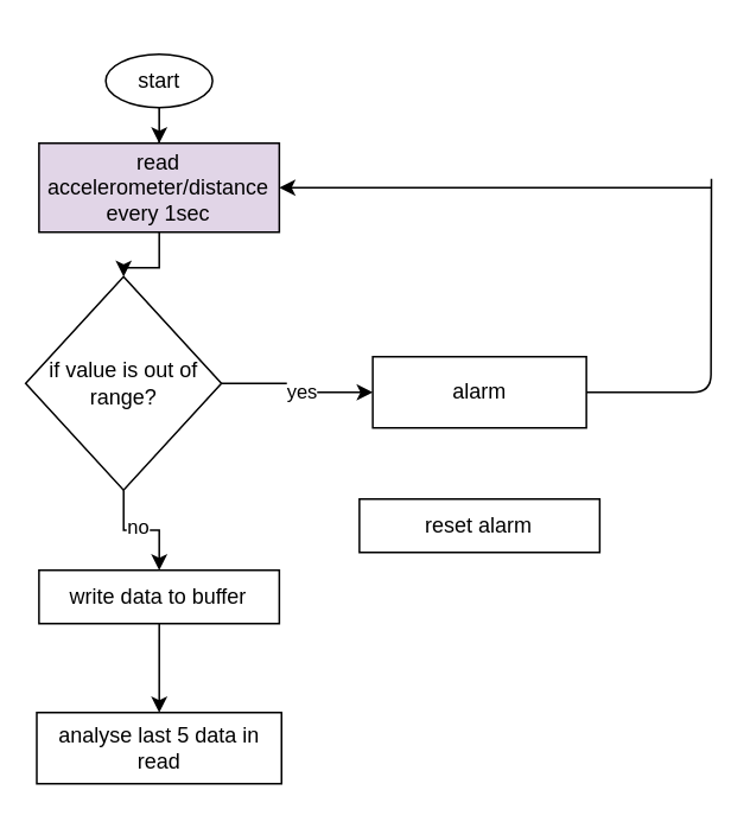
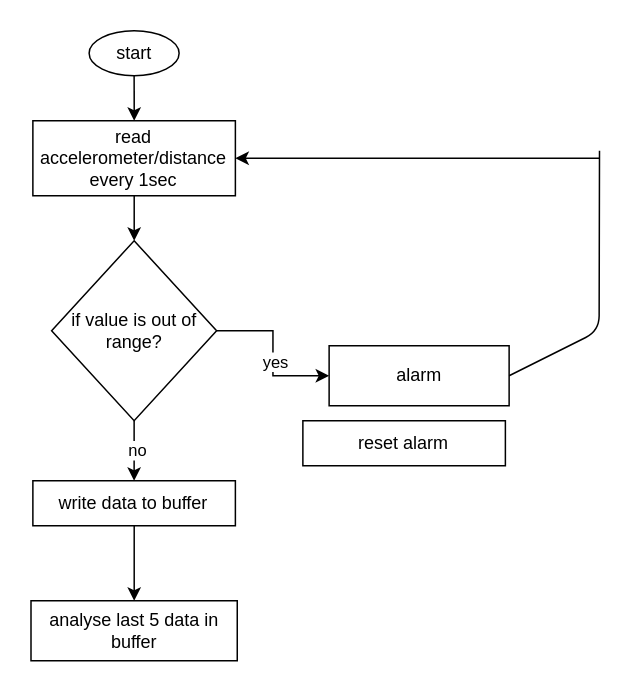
  <mxCell id="0" />
  <mxCell id="1" parent="0" />
  <mxCell id="2" value="" style="edgeStyle=orthogonalEdgeStyle;rounded=0;orthogonalLoop=1;jettySize=auto;html=1;" parent="1" source="3" target="13" edge="1"><mxGeometry relative="1" as="geometry" /></mxCell>
- <mxCell id="3" value="read accelerometer/distance every 1sec" style="rounded=0;whiteSpace=wrap;html=1;fillColor=#e1d5e7;" parent="1" vertex="1"><mxGeometry x="21.25" y="80" width="135" height="50" as="geometry" /></mxCell>
+ <mxCell id="3" value="read accelerometer/distance every 1sec" style="rounded=0;whiteSpace=wrap;html=1;" parent="1" vertex="1"><mxGeometry x="21.25" y="80" width="135" height="50" as="geometry" /></mxCell>
  <mxCell id="4" value="" style="edgeStyle=orthogonalEdgeStyle;rounded=0;orthogonalLoop=1;jettySize=auto;html=1;" parent="1" source="5" target="3" edge="1"><mxGeometry relative="1" as="geometry" /></mxCell>
- <mxCell id="5" value="start" style="ellipse;whiteSpace=wrap;html=1;" parent="1" vertex="1"><mxGeometry x="58.75" y="30" width="60" height="30" as="geometry" /></mxCell>
+ <mxCell id="5" value="start" style="ellipse;whiteSpace=wrap;html=1;" parent="1" vertex="1"><mxGeometry x="58.75" y="20" width="60" height="30" as="geometry" /></mxCell>
  <mxCell id="6" value="" style="edgeStyle=orthogonalEdgeStyle;rounded=0;orthogonalLoop=1;jettySize=auto;html=1;" parent="1" source="7" target="8" edge="1"><mxGeometry relative="1" as="geometry" /></mxCell>
  <mxCell id="7" value="write data to buffer" style="rounded=0;whiteSpace=wrap;html=1;" parent="1" vertex="1"><mxGeometry x="21.25" y="320" width="135" height="30" as="geometry" /></mxCell>
- <mxCell id="8" value="analyse last 5 data in read" style="rounded=0;whiteSpace=wrap;html=1;" parent="1" vertex="1"><mxGeometry x="20" y="400" width="137.5" height="40" as="geometry" /></mxCell>
+ <mxCell id="8" value="analyse last 5 data in buffer" style="rounded=0;whiteSpace=wrap;html=1;" parent="1" vertex="1"><mxGeometry x="20" y="400" width="137.5" height="40" as="geometry" /></mxCell>
  <mxCell id="9" value="" style="edgeStyle=orthogonalEdgeStyle;rounded=0;orthogonalLoop=1;jettySize=auto;html=1;" parent="1" source="13" target="14" edge="1"><mxGeometry relative="1" as="geometry" /></mxCell>
  <mxCell id="10" value="yes" style="edgeLabel;html=1;align=center;verticalAlign=middle;resizable=0;points=[];" parent="9" vertex="1" connectable="0"><mxGeometry x="0.108" y="1" relative="1" as="geometry"><mxPoint as="offset" /></mxGeometry></mxCell>
  <mxCell id="11" value="" style="edgeStyle=orthogonalEdgeStyle;rounded=0;orthogonalLoop=1;jettySize=auto;html=1;" parent="1" source="13" target="7" edge="1"><mxGeometry relative="1" as="geometry" /></mxCell>
  <mxCell id="12" value="no" style="edgeLabel;html=1;align=center;verticalAlign=middle;resizable=0;points=[];" parent="11" vertex="1" connectable="0"><mxGeometry x="-0.075" y="2" relative="1" as="geometry"><mxPoint as="offset" /></mxGeometry></mxCell>
- <mxCell id="13" value="if value is out of range?" style="rhombus;whiteSpace=wrap;html=1;" parent="1" vertex="1"><mxGeometry x="13.75" y="155" width="110" height="120" as="geometry" /></mxCell>
- <mxCell id="14" value="alarm" style="rounded=0;whiteSpace=wrap;html=1;" parent="1" vertex="1"><mxGeometry x="208.75" y="200" width="120" height="40" as="geometry" /></mxCell>
+ <mxCell id="13" value="if value is out of range?" style="rhombus;whiteSpace=wrap;html=1;" parent="1" vertex="1"><mxGeometry x="33.75" y="160" width="110" height="120" as="geometry" /></mxCell>
+ <mxCell id="14" value="alarm" style="rounded=0;whiteSpace=wrap;html=1;" parent="1" vertex="1"><mxGeometry x="218.75" y="230" width="120" height="40" as="geometry" /></mxCell>
  <mxCell id="15" value="reset alarm" style="rounded=0;whiteSpace=wrap;html=1;" parent="1" vertex="1"><mxGeometry x="201.25" y="280" width="135" height="30" as="geometry" /></mxCell>
  <mxCell id="16" value="" style="endArrow=none;html=1;entryX=1;entryY=0.5;entryDx=0;entryDy=0;" parent="1" target="14" edge="1"><mxGeometry width="50" height="50" relative="1" as="geometry"><mxPoint x="399" y="100" as="sourcePoint" /><mxPoint x="198.75" y="280" as="targetPoint" /><Array as="points"><mxPoint x="398.75" y="220" /></Array></mxGeometry></mxCell>
  <mxCell id="17" value="" style="endArrow=classic;html=1;entryX=1;entryY=0.5;entryDx=0;entryDy=0;" parent="1" target="3" edge="1"><mxGeometry width="50" height="50" relative="1" as="geometry"><mxPoint x="399" y="105" as="sourcePoint" /><mxPoint x="197.75" y="110" as="targetPoint" /><Array as="points"><mxPoint x="248.75" y="105" /></Array></mxGeometry></mxCell>
